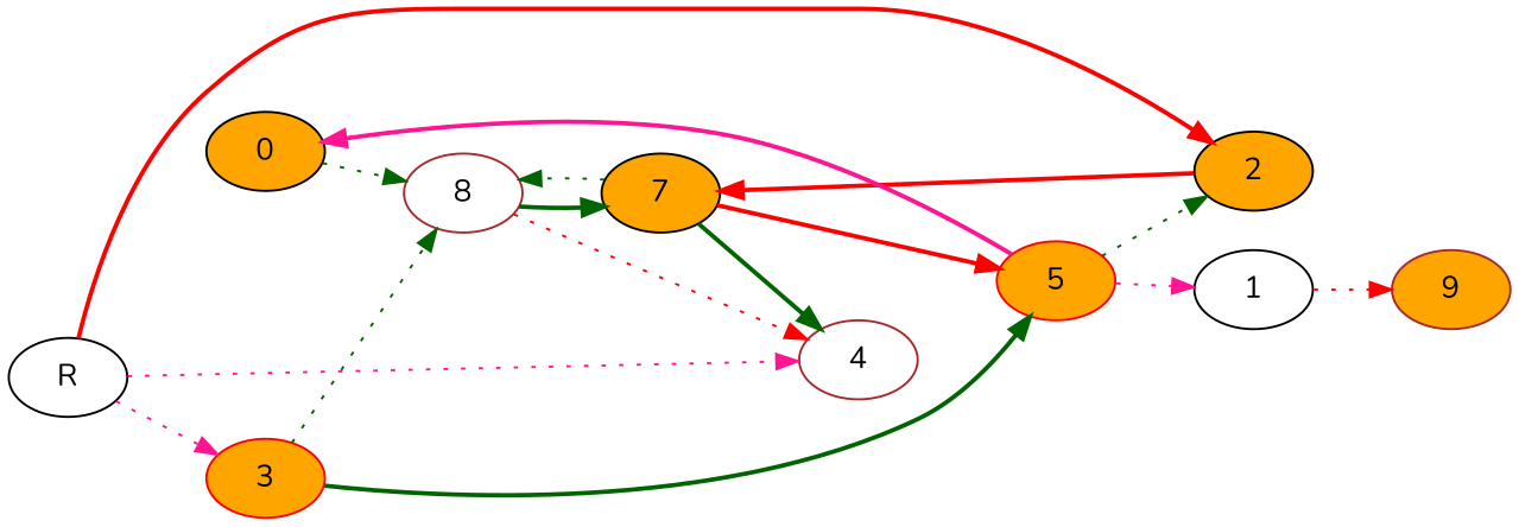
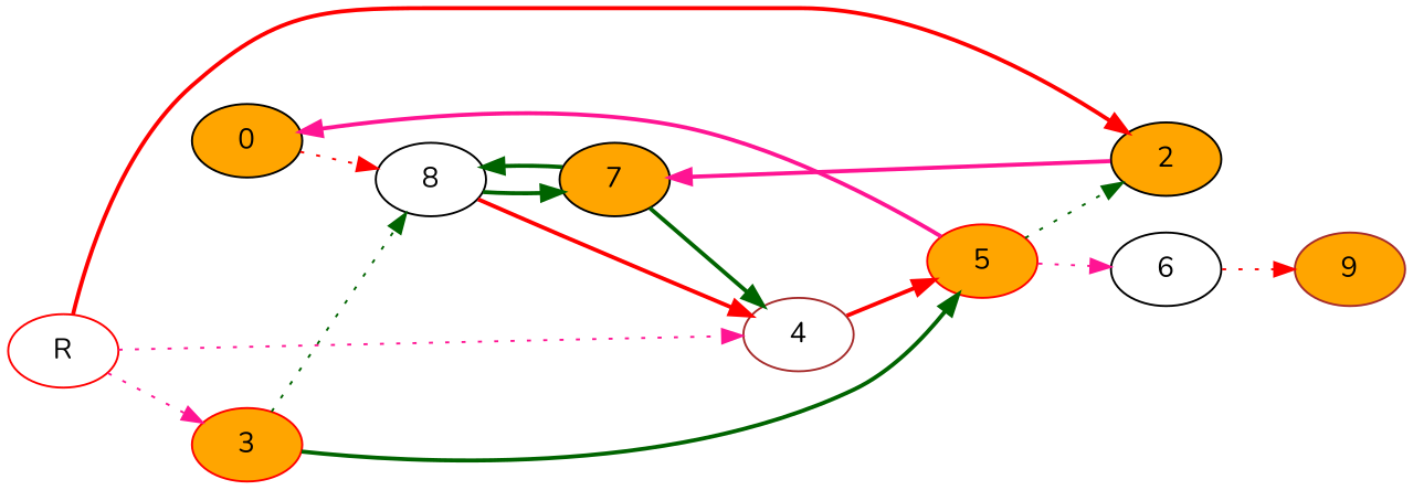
  digraph {
    fontname=Nunito
    rankdir=LR
    node [color=black fillcolor=orange fontname=Nunito style=filled]
    edge [color=darkgreen fontname=Nunito style=bold]
    n1 [label=0]
-   8 [color=brown fillcolor=white]
+   8 [fillcolor=white]
    7
    4 [color=brown fillcolor=white]
    2
    3 [color=red]
    5 [color=red]
-   6 [fillcolor=white label=1]
+   6 [fillcolor=white]
    9 [color=brown]
-   R [fillcolor=white]
-   n1 -> 8 [style=dotted]
+   R [color=red fillcolor=white]
+   n1 -> 8 [color=red style=dotted]
    8 -> 7
-   8 -> 4 [color=red style=dotted]
-   7 -> 8 [style=dotted]
+   8 -> 4 [color=red]
+   7 -> 8
    7 -> 4
-   7 -> 5 [color=red]
-   2 -> 7 [color=red]
+   4 -> 5 [color=red]
+   2 -> 7 [color=deeppink]
    3 -> 8 [style=dotted]
    3 -> 5
    5 -> n1 [color=deeppink]
    5 -> 2 [style=dotted]
    5 -> 6 [color=deeppink style=dotted]
    6 -> 9 [color=red style=dotted]
    R -> 4 [color=deeppink style=dotted]
    R -> 2 [color=red]
    R -> 3 [color=deeppink style=dotted]
  }
